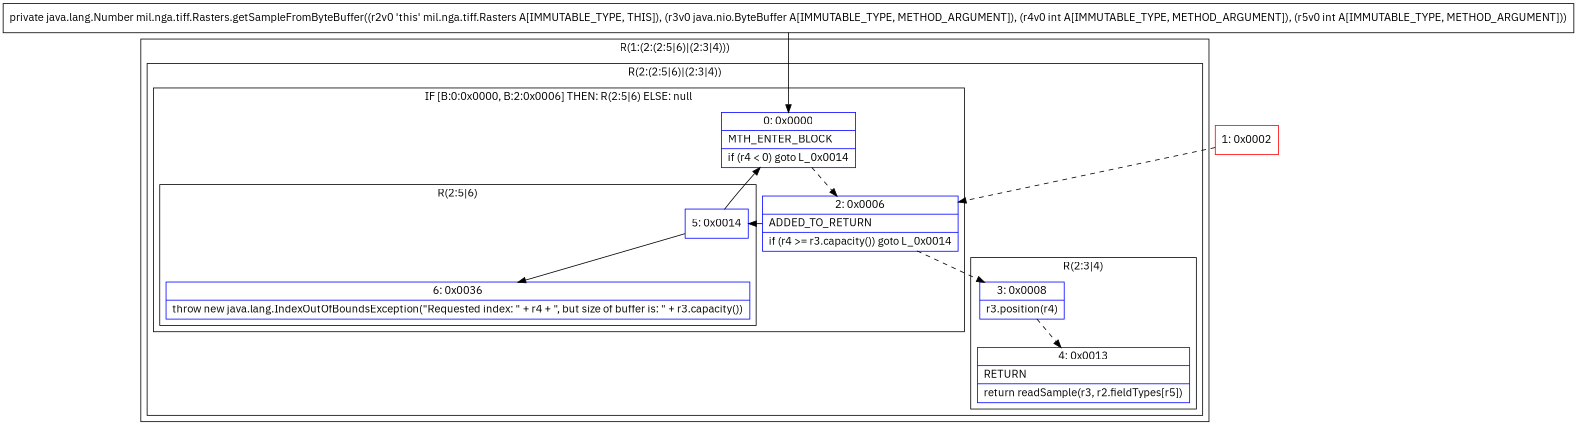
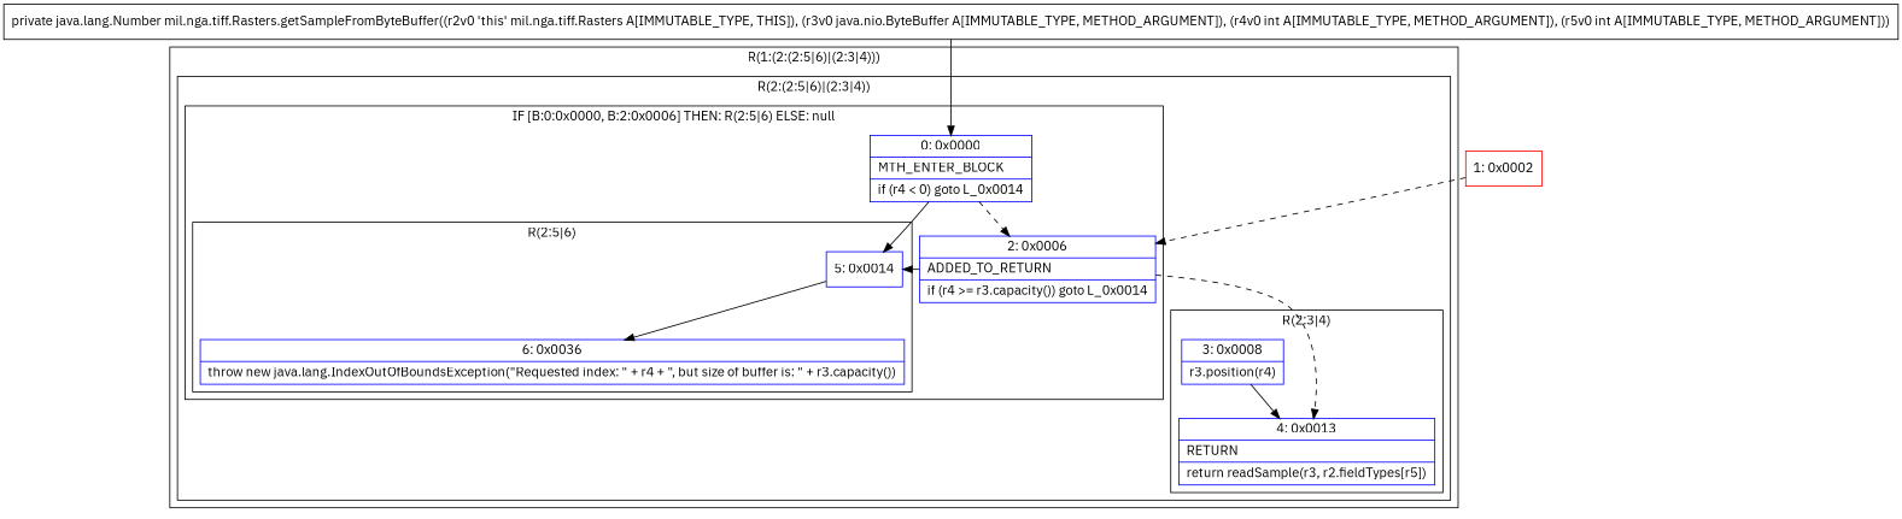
  digraph {
    fontname="IBM Plex Sans"
    node [color=blue fontname="IBM Plex Sans" shape=record]
    edge [fontname="IBM Plex Sans"]
    n1 [label="{5\:\ 0x0014}"]
    n2 [label="{6\:\ 0x0036|throw new java.lang.IndexOutOfBoundsException(\"Requested index: \" + r4 + \", but size of buffer is: \" + r3.capacity())\l}"]
    n3 [label="{0\:\ 0x0000|MTH_ENTER_BLOCK\l|if (r4 \< 0) goto L_0x0014\l}"]
    n4 [label="{2\:\ 0x0006|ADDED_TO_RETURN\l|if (r4 \>= r3.capacity()) goto L_0x0014\l}"]
    n5 [label="{3\:\ 0x0008|r3.position(r4)\l}"]
    n6 [label="{4\:\ 0x0013|RETURN\l|return readSample(r3, r2.fieldTypes[r5])\l}"]
    n7 [color=red label="{1\:\ 0x0002}"]
    n8 [label="{private java.lang.Number mil.nga.tiff.Rasters.getSampleFromByteBuffer((r2v0 'this' mil.nga.tiff.Rasters A[IMMUTABLE_TYPE, THIS]), (r3v0 java.nio.ByteBuffer A[IMMUTABLE_TYPE, METHOD_ARGUMENT]), (r4v0 int A[IMMUTABLE_TYPE, METHOD_ARGUMENT]), (r5v0 int A[IMMUTABLE_TYPE, METHOD_ARGUMENT])) }" color=""]
    subgraph cluster_1 {
      label="R(1:(2:(2:5|6)|(2:3|4)))"
      subgraph cluster_2 {
        label="R(2:(2:5|6)|(2:3|4))"
        subgraph cluster_3 {
          label="IF [B:0:0x0000, B:2:0x0006] THEN: R(2:5|6) ELSE: null"
          n3
          n4
          subgraph cluster_4 {
            label="R(2:5|6)"
            n1
            n2
          }
        }
        subgraph cluster_5 {
          label="R(2:3|4)"
          n5
          n6
        }
      }
    }
    n1 -> n2
-   n1 -> n3
+   n3 -> n1
    n3 -> n4 [style=dashed]
    n4 -> n1
-   n4 -> n5 [style=dashed]
-   n5 -> n6 [style=dashed]
+   n4 -> n6 [style=dashed]
+   n5 -> n6
    n7 -> n4 [style=dashed]
    n8 -> n3
  }
